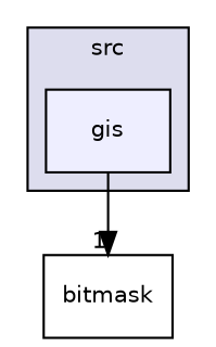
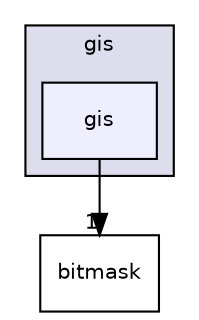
  digraph {
    compound=true
    node [fontname=Helvetica fontsize=10 shape=box]
    n1 [fillcolor="#eeeeff" label=gis pencolor=black style=filled]
    n2 [label=bitmask]
    subgraph cluster_1 {
      bgcolor="#ddddee"
      fontname=Helvetica
      fontsize=10
-     label=src
+     label=gis
      pencolor=black
      n1
    }
    n1 -> n2 [headlabel=1 labeldistance=1.5 labelfontname=Helvetica labelfontsize=10]
  }
